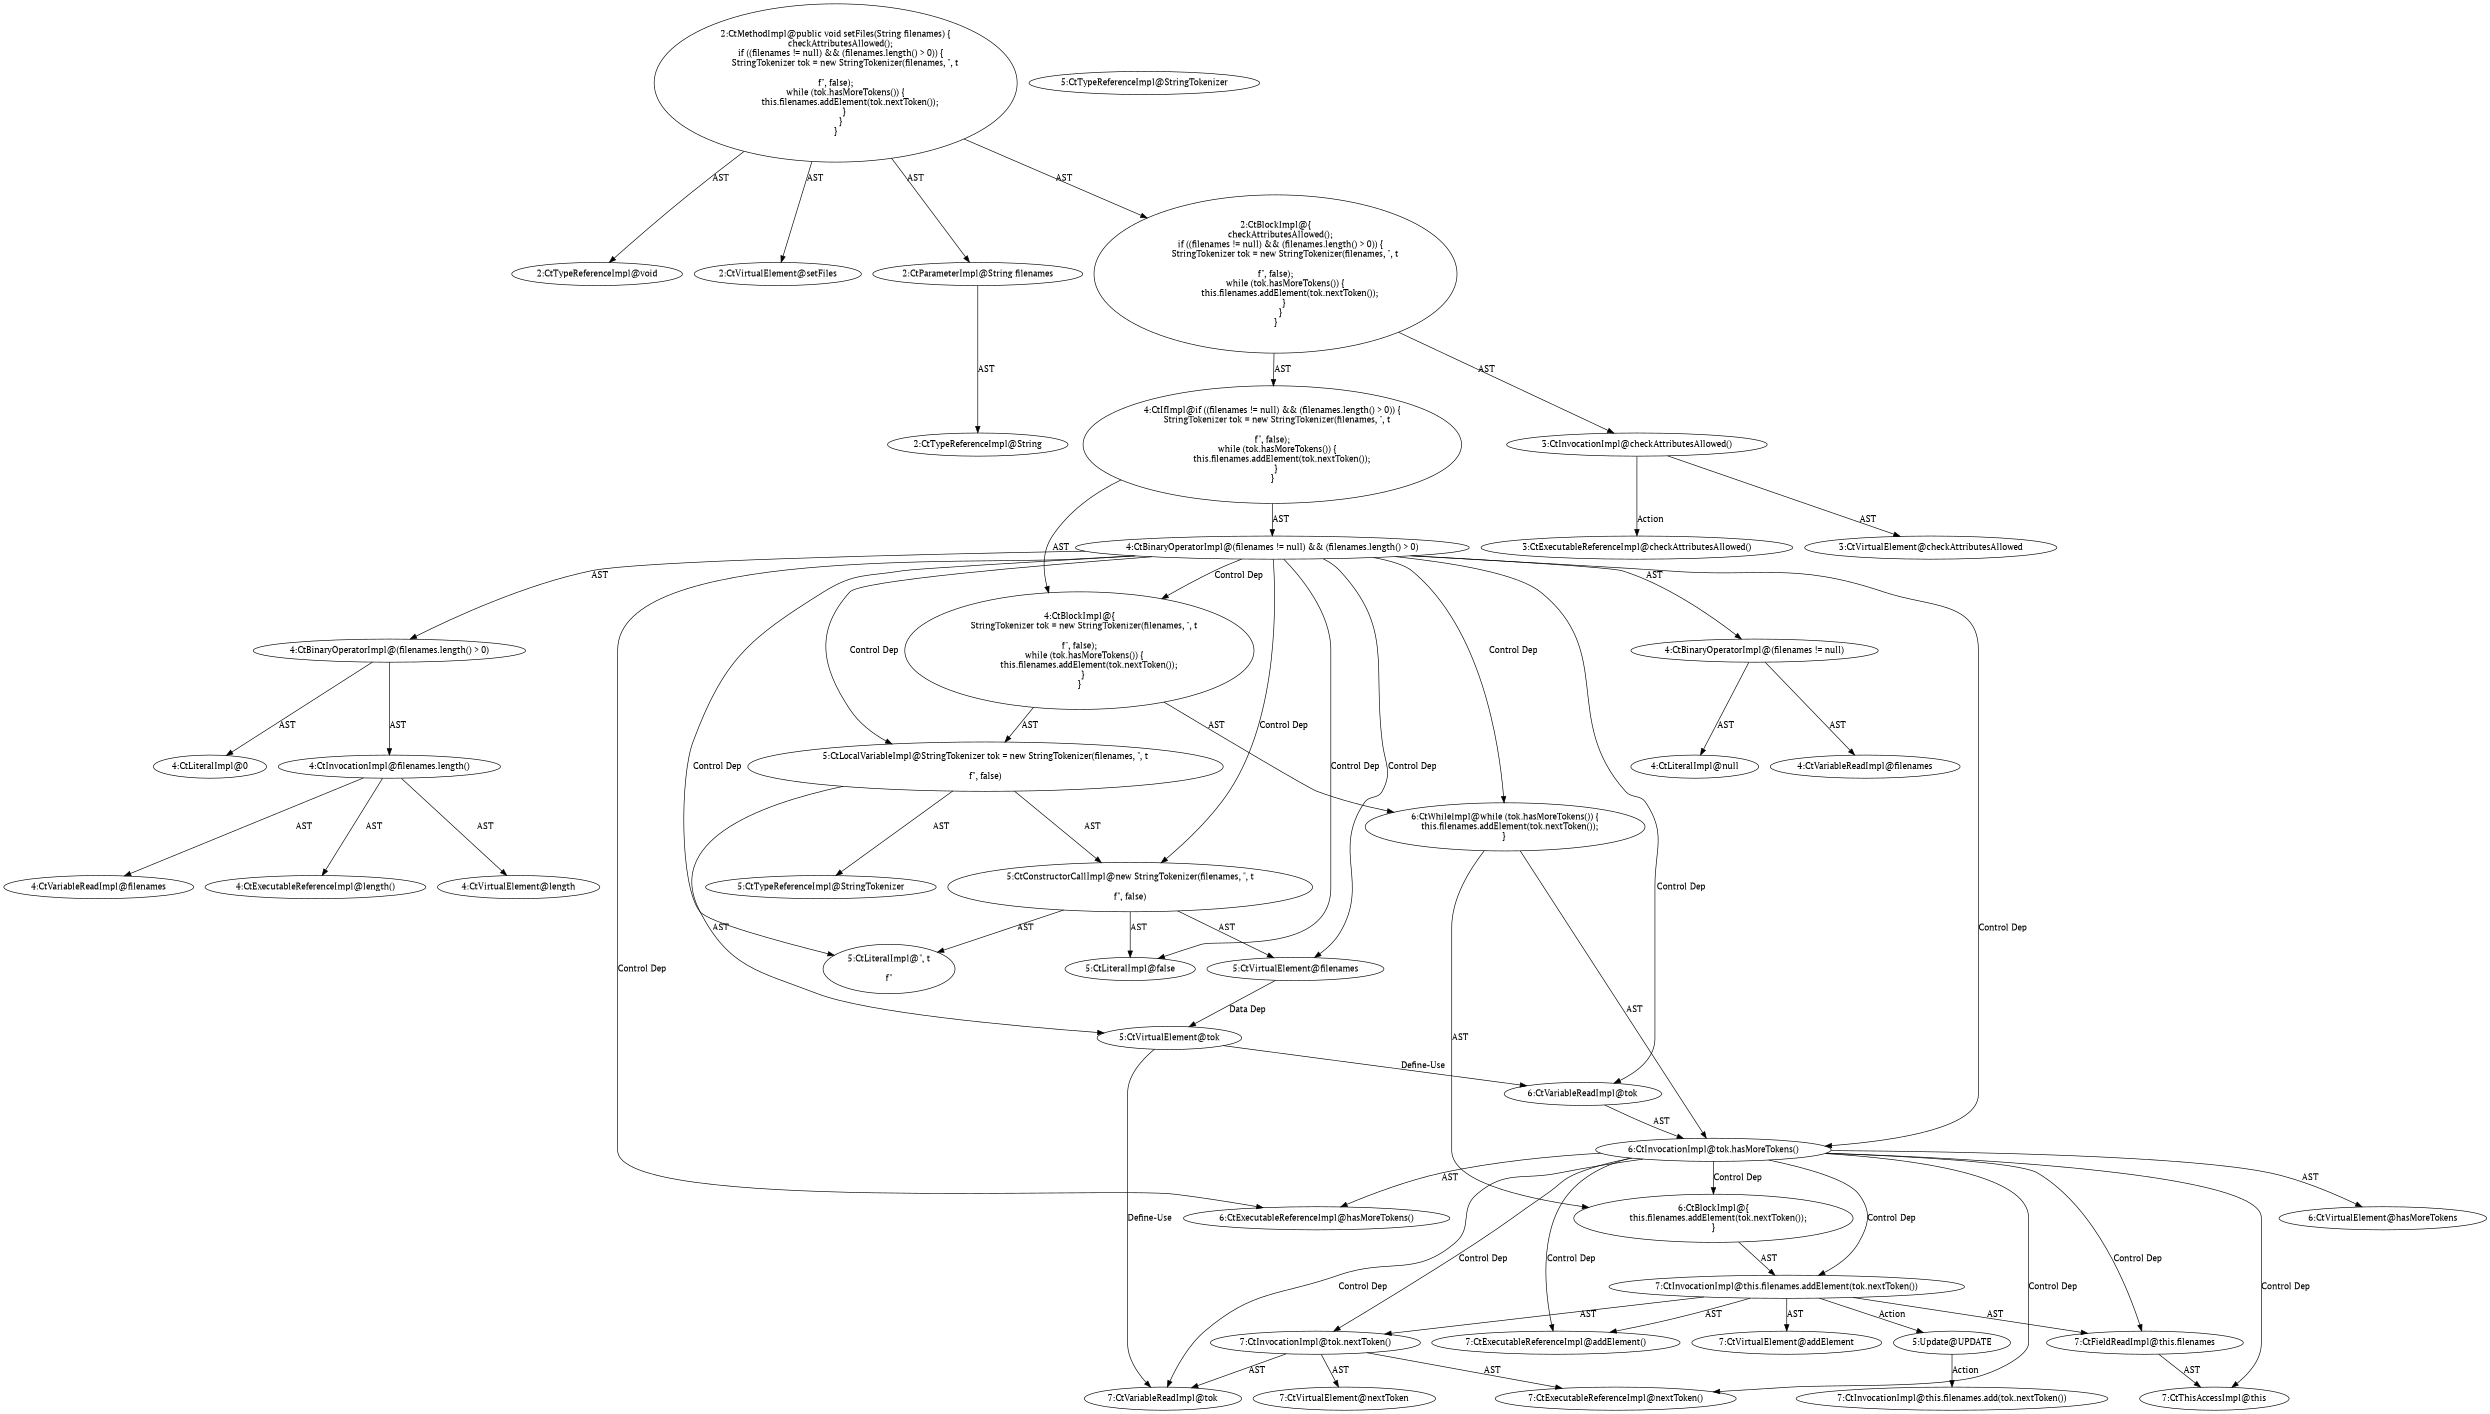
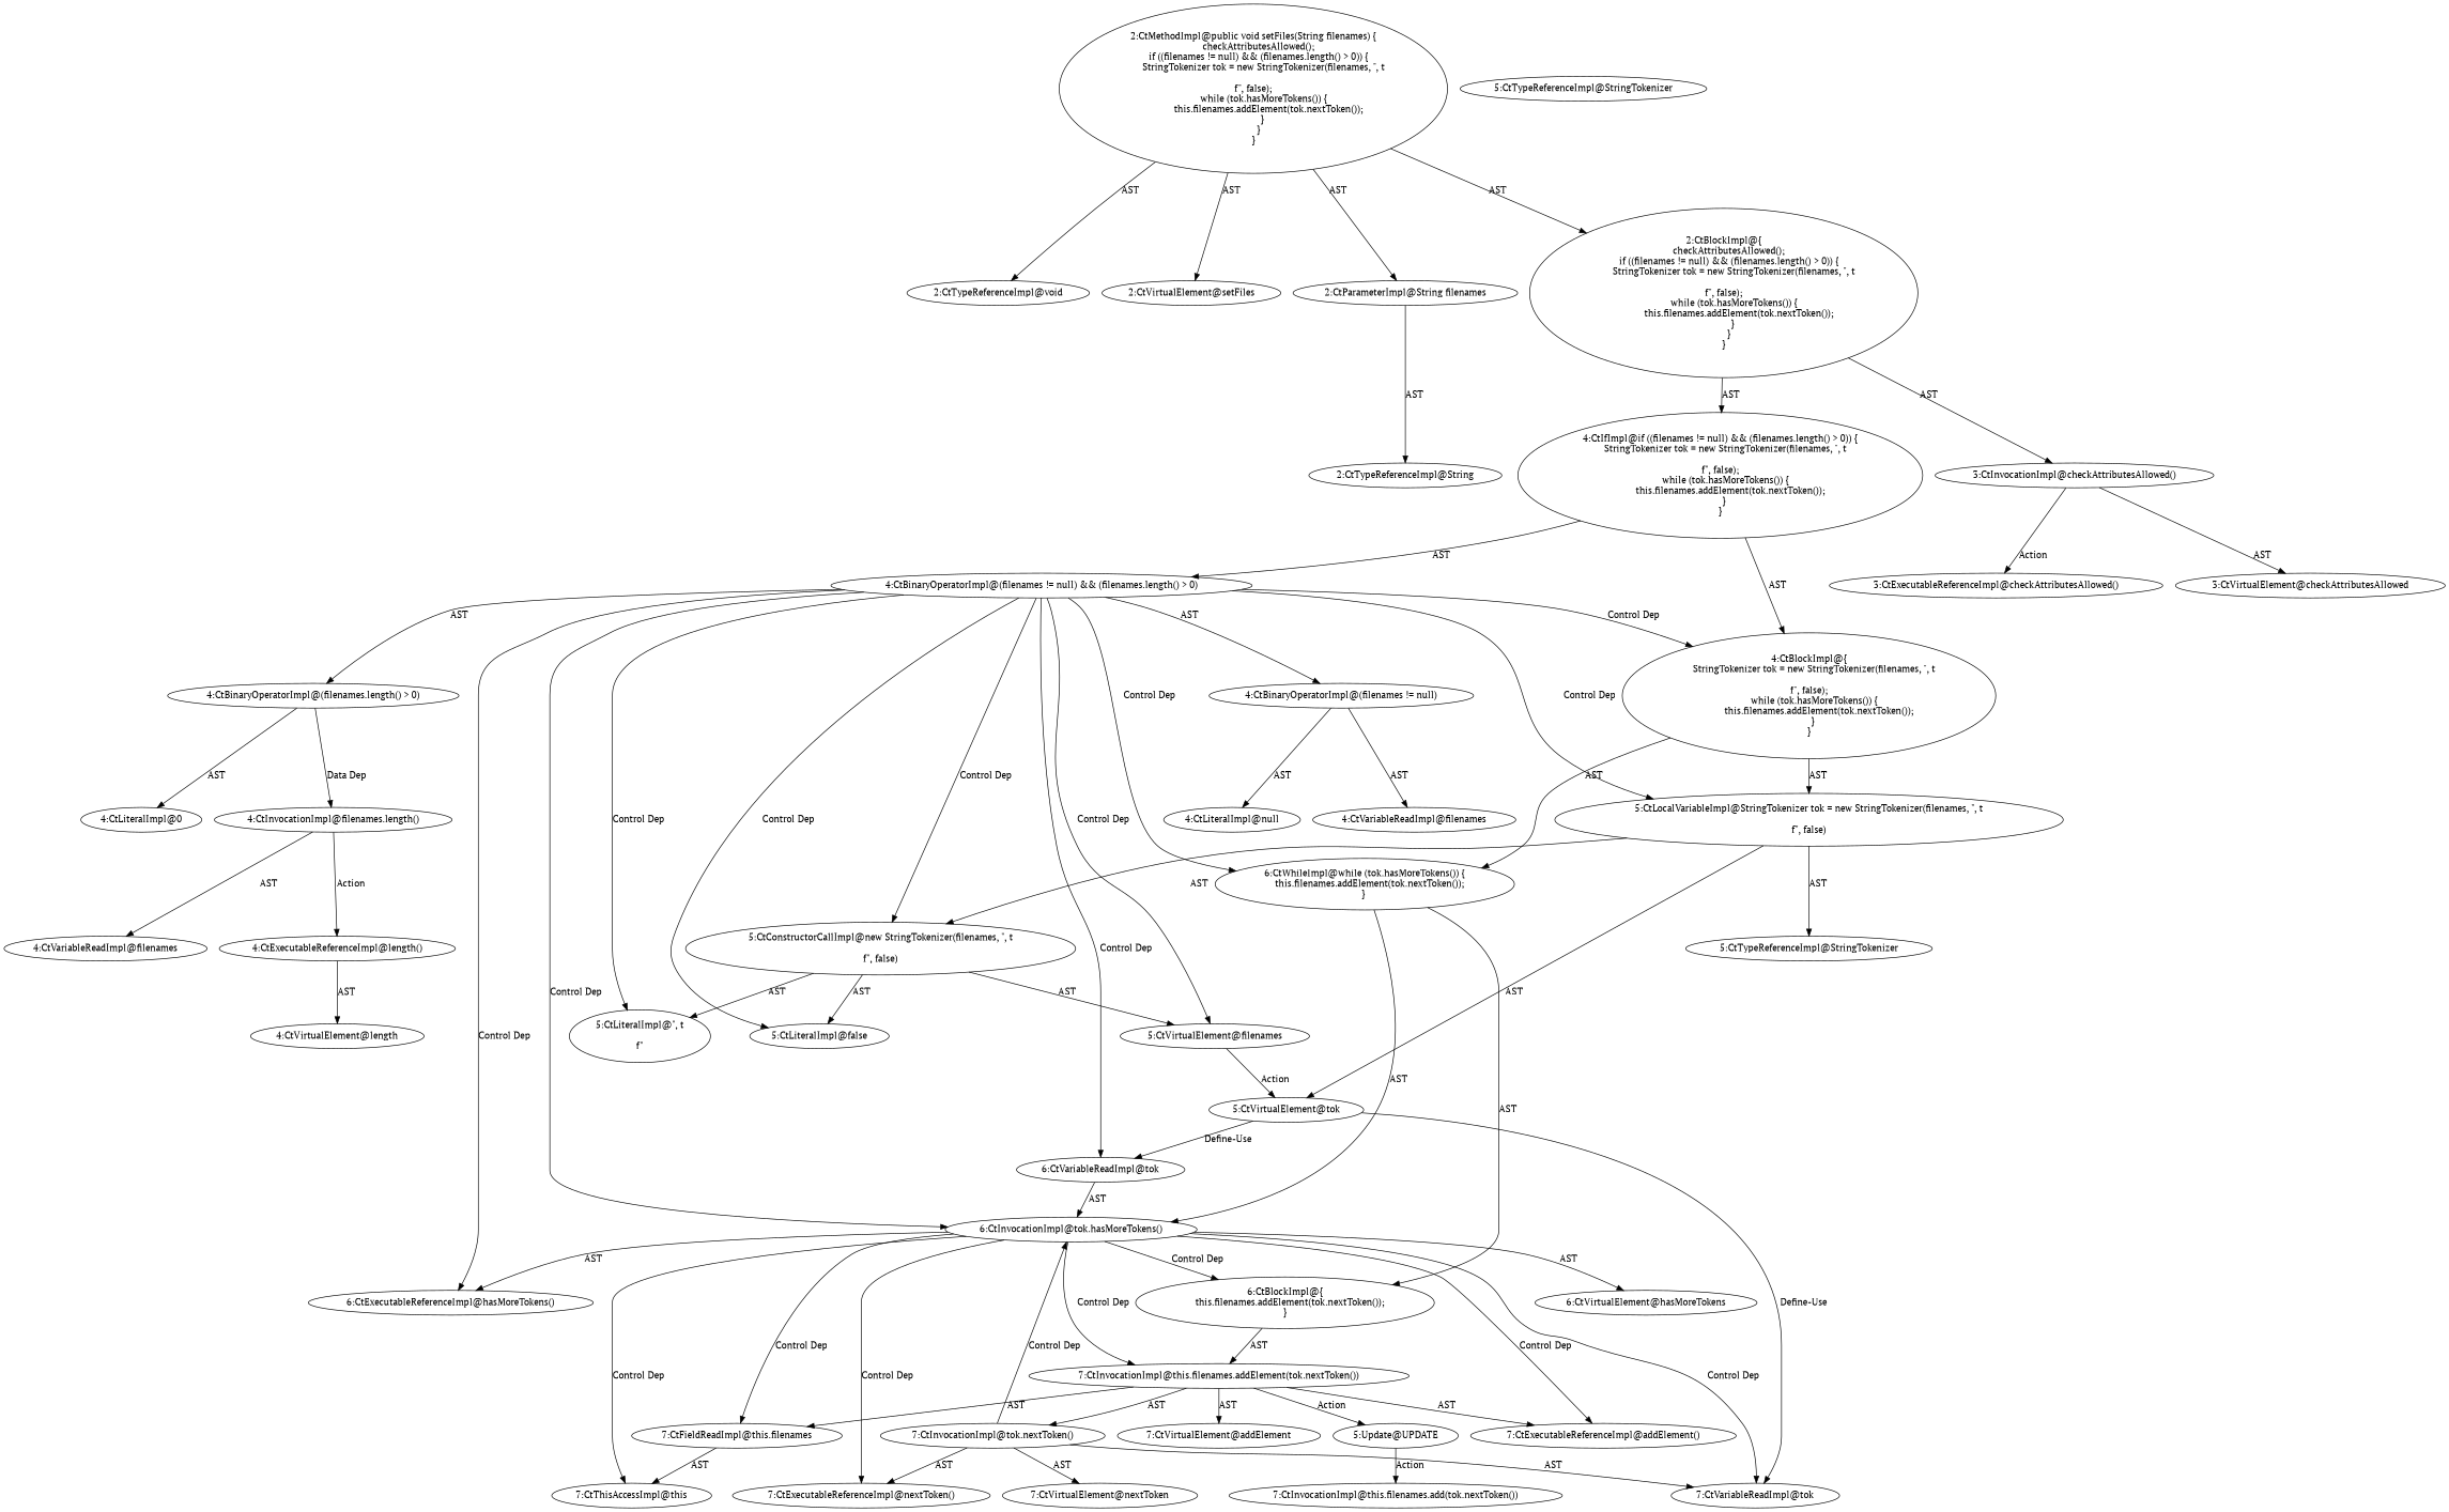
  digraph {
    fontname="PT Serif"
    node [fontname="PT Serif" shape=ellipse]
    edge [fontname="PT Serif"]
    n1 [label="2:CtTypeReferenceImpl@void"]
    n2 [label="2:CtVirtualElement@setFiles"]
    n3 [label="2:CtParameterImpl@String filenames"]
    n4 [label="2:CtTypeReferenceImpl@String"]
    n5 [label="3:CtExecutableReferenceImpl@checkAttributesAllowed()"]
    n6 [label="3:CtVirtualElement@checkAttributesAllowed"]
    n7 [label="3:CtInvocationImpl@checkAttributesAllowed()"]
    n8 [label="4:CtVariableReadImpl@filenames"]
    n9 [label="4:CtLiteralImpl@null"]
    n10 [label="4:CtBinaryOperatorImpl@(filenames != null)"]
    n11 [label="4:CtExecutableReferenceImpl@length()"]
    n12 [label="4:CtVirtualElement@length"]
    n13 [label="4:CtVariableReadImpl@filenames"]
    n14 [label="4:CtInvocationImpl@filenames.length()"]
    n15 [label="4:CtLiteralImpl@0"]
    n16 [label="4:CtBinaryOperatorImpl@(filenames.length() > 0)"]
    n17 [label="4:CtBinaryOperatorImpl@(filenames != null) && (filenames.length() > 0)"]
    n18 [label="5:CtVirtualElement@filenames"]
    n19 [label="5:CtLiteralImpl@\", \t\n\r\f\""]
    n20 [label="5:CtLiteralImpl@false"]
    n21 [label="5:CtConstructorCallImpl@new StringTokenizer(filenames, \", \t\n\r\f\", false)"]
    n22 [label="5:CtLocalVariableImpl@StringTokenizer tok = new StringTokenizer(filenames, \", \t\n\r\f\", false)"]
    n23 [label="6:CtExecutableReferenceImpl@hasMoreTokens()"]
    n24 [label="6:CtVariableReadImpl@tok"]
    n25 [label="6:CtInvocationImpl@tok.hasMoreTokens()"]
    n26 [label="6:CtWhileImpl@while (tok.hasMoreTokens()) \{\n    this.filenames.addElement(tok.nextToken());\n\} "]
    n27 [label="4:CtBlockImpl@\{\n    StringTokenizer tok = new StringTokenizer(filenames, \", \t\n\r\f\", false);\n    while (tok.hasMoreTokens()) \{\n        this.filenames.addElement(tok.nextToken());\n    \} \n\}"]
    n28 [label="5:CtVirtualElement@tok"]
    n29 [label="5:CtTypeReferenceImpl@StringTokenizer"]
    n30 [label="7:CtVariableReadImpl@tok"]
    n31 [label="6:CtVirtualElement@hasMoreTokens"]
    n32 [label="7:CtExecutableReferenceImpl@addElement()"]
    n33 [label="7:CtThisAccessImpl@this"]
    n34 [label="7:CtFieldReadImpl@this.filenames"]
    n35 [label="7:CtExecutableReferenceImpl@nextToken()"]
    n36 [label="7:CtInvocationImpl@tok.nextToken()"]
    n37 [label="7:CtInvocationImpl@this.filenames.addElement(tok.nextToken())"]
    n38 [label="6:CtBlockImpl@\{\n    this.filenames.addElement(tok.nextToken());\n\}"]
    n39 [label="5:CtTypeReferenceImpl@StringTokenizer"]
    n40 [label="7:CtVirtualElement@nextToken"]
    n41 [label="7:CtVirtualElement@addElement"]
    n42 [label="5:Update@UPDATE"]
    n43 [label="7:CtInvocationImpl@this.filenames.add(tok.nextToken())"]
    n44 [label="4:CtIfImpl@if ((filenames != null) && (filenames.length() > 0)) \{\n    StringTokenizer tok = new StringTokenizer(filenames, \", \t\n\r\f\", false);\n    while (tok.hasMoreTokens()) \{\n        this.filenames.addElement(tok.nextToken());\n    \} \n\}"]
    n45 [label="2:CtBlockImpl@\{\n    checkAttributesAllowed();\n    if ((filenames != null) && (filenames.length() > 0)) \{\n        StringTokenizer tok = new StringTokenizer(filenames, \", \t\n\r\f\", false);\n        while (tok.hasMoreTokens()) \{\n            this.filenames.addElement(tok.nextToken());\n        \} \n    \}\n\}"]
    n46 [label="2:CtMethodImpl@public void setFiles(String filenames) \{\n    checkAttributesAllowed();\n    if ((filenames != null) && (filenames.length() > 0)) \{\n        StringTokenizer tok = new StringTokenizer(filenames, \", \t\n\r\f\", false);\n        while (tok.hasMoreTokens()) \{\n            this.filenames.addElement(tok.nextToken());\n        \} \n    \}\n\}"]
    n3 -> n4 [label=AST]
    n7 -> n5 [label=Action]
    n7 -> n6 [label=AST]
    n10 -> n8 [label=AST]
    n10 -> n9 [label=AST]
-   n14 -> n11 [label=AST]
-   n14 -> n12 [label=AST]
+   n14 -> n11 [label=Action]
+   n11 -> n12 [label=AST]
    n14 -> n13 [label=AST]
-   n16 -> n14 [label=AST]
+   n16 -> n14 [label="Data Dep"]
    n16 -> n15 [label=AST]
    n17 -> n10 [label=AST]
    n17 -> n16 [label=AST]
    n17 -> n18 [label="Control Dep"]
    n17 -> n19 [label="Control Dep"]
    n17 -> n20 [label="Control Dep"]
    n17 -> n21 [label="Control Dep"]
    n17 -> n22 [label="Control Dep"]
    n17 -> n23 [label="Control Dep"]
    n17 -> n24 [label="Control Dep"]
    n17 -> n25 [label="Control Dep"]
    n17 -> n26 [label="Control Dep"]
    n17 -> n27 [label="Control Dep"]
-   n18 -> n28 [label="Data Dep"]
+   n18 -> n28 [label=Action]
    n21 -> n18 [label=AST]
    n21 -> n19 [label=AST]
    n21 -> n20 [label=AST]
    n22 -> n21 [label=AST]
    n22 -> n28 [label=AST]
    n22 -> n29 [label=AST]
    n24 -> n25 [label=AST]
    n25 -> n23 [label=AST]
    n25 -> n30 [label="Control Dep"]
    n25 -> n31 [label=AST]
    n25 -> n32 [label="Control Dep"]
    n25 -> n33 [label="Control Dep"]
    n25 -> n34 [label="Control Dep"]
    n25 -> n35 [label="Control Dep"]
-   n25 -> n36 [label="Control Dep"]
+   n36 -> n25 [label="Control Dep"]
    n25 -> n37 [label="Control Dep"]
    n25 -> n38 [label="Control Dep"]
    n26 -> n25 [label=AST]
    n26 -> n38 [label=AST]
    n27 -> n22 [label=AST]
    n27 -> n26 [label=AST]
    n28 -> n24 [label="Define-Use"]
    n28 -> n30 [label="Define-Use"]
    n34 -> n33 [label=AST]
    n36 -> n30 [label=AST]
    n36 -> n35 [label=AST]
    n36 -> n40 [label=AST]
    n37 -> n32 [label=AST]
    n37 -> n34 [label=AST]
    n37 -> n36 [label=AST]
    n37 -> n41 [label=AST]
    n37 -> n42 [label=Action]
    n38 -> n37 [label=AST]
    n42 -> n43 [label=Action]
    n44 -> n17 [label=AST]
    n44 -> n27 [label=AST]
    n45 -> n7 [label=AST]
    n45 -> n44 [label=AST]
    n46 -> n1 [label=AST]
    n46 -> n2 [label=AST]
    n46 -> n3 [label=AST]
    n46 -> n45 [label=AST]
  }
